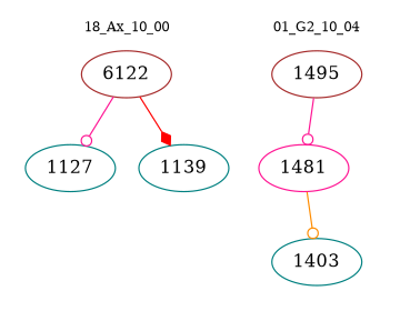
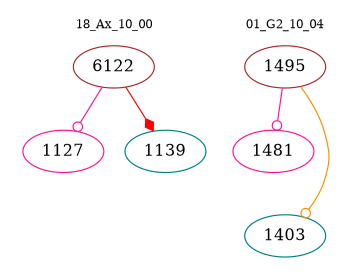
  digraph {
    node [color=brown]
    edge [arrowhead=odot color=deeppink]
    n1 [label=6122]
-   n2 [color=teal label=1127]
+   n2 [color=deeppink label=1127]
    n3 [color=teal label=1139]
    n4 [color=deeppink label=1481]
    n5 [color=teal label=1403]
    n6 [label=1495]
    subgraph cluster_1 {
      color=white
      fontsize=10
      label="18_Ax_10_00"
      n1
      n2
      n3
    }
    subgraph cluster_2 {
      color=white
      fontsize=10
      label="01_G2_10_04"
      n4
      n5
      n6
    }
    n1 -> n2
    n1 -> n3 [arrowhead=diamond color=red]
-   n4 -> n5 [color=darkorange]
+   n6 -> n5 [color=darkorange]
    n6 -> n4
  }
